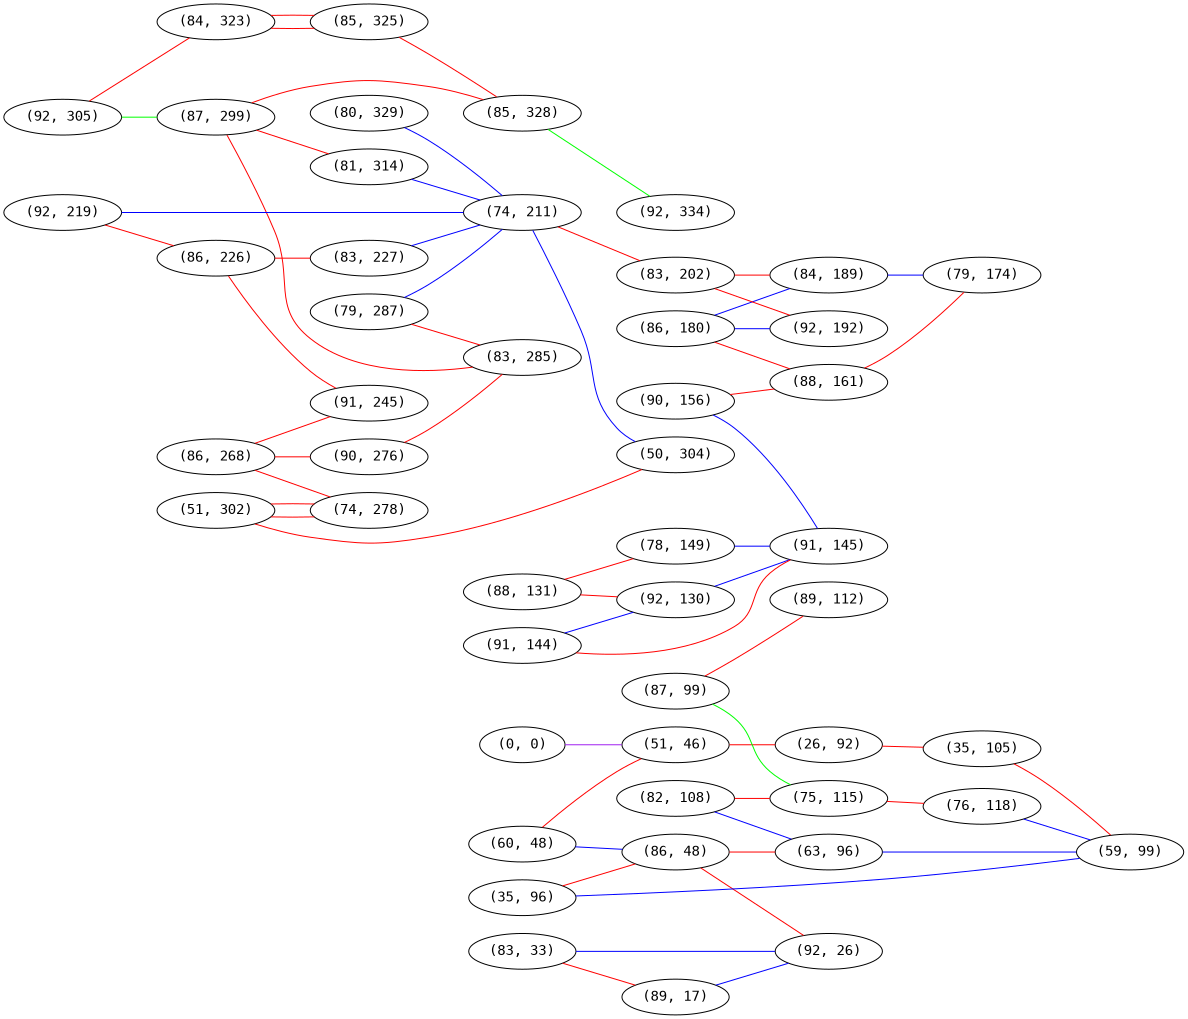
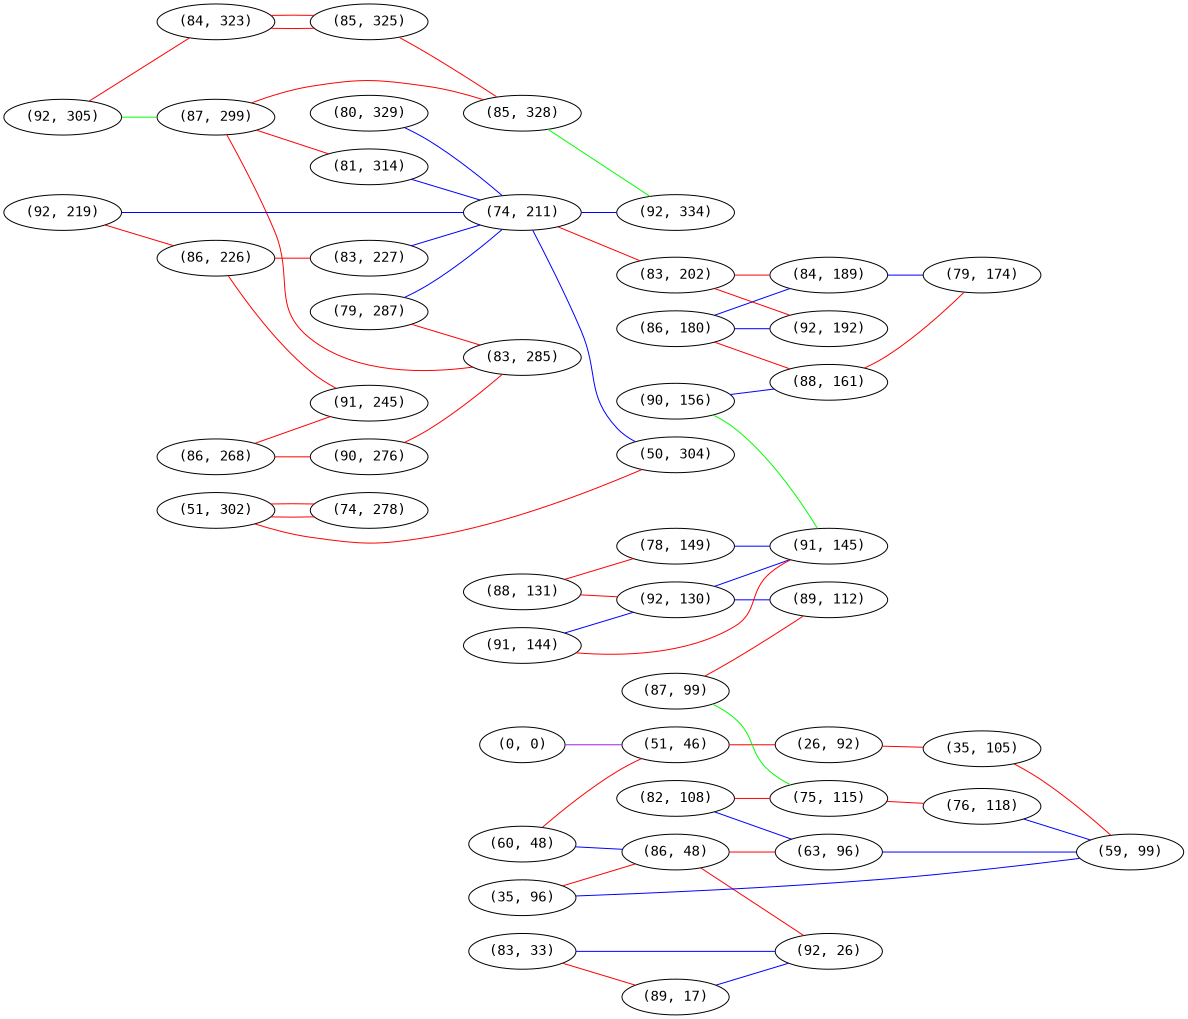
  graph {
    fontname="DejaVu Sans Mono"
    rankdir=LR
    node [fontname="DejaVu Sans Mono"]
    edge [color=red fontname="DejaVu Sans Mono" weight=1]
    "(86, 180)"
    "(88, 161)"
    "(84, 189)"
    "(92, 192)"
    "(79, 174)"
    "(92, 305)"
    "(84, 323)"
    "(87, 299)"
    "(85, 325)"
    "(81, 314)"
    "(83, 285)"
    "(85, 328)"
    "(82, 108)"
    "(63, 96)"
    "(75, 115)"
    "(59, 99)"
    "(76, 118)"
    "(60, 48)"
    "(86, 48)"
    "(51, 46)"
    "(92, 26)"
    "(26, 92)"
    "(35, 96)"
    n24 [label="(74, 211)"]
    "(0, 0)"
    "(51, 302)"
    "(50, 304)"
    "(74, 278)"
    "(83, 202)"
    "(92, 334)"
    n31 [label="(92, 130)"]
    "(91, 144)"
    "(91, 145)"
    "(89, 112)"
    "(83, 33)"
    "(89, 17)"
    "(87, 99)"
    "(86, 268)"
    "(90, 276)"
    "(91, 245)"
    "(35, 105)"
    "(80, 329)"
    "(88, 131)"
    "(78, 149)"
    "(92, 219)"
    "(86, 226)"
    "(83, 227)"
    "(90, 156)"
    "(79, 287)"
    "(86, 180)" -- "(88, 161)"
    "(86, 180)" -- "(84, 189)" [color=blue weight=3]
    "(86, 180)" -- "(92, 192)" [color=blue weight=3]
    "(88, 161)" -- "(79, 174)"
    "(84, 189)" -- "(79, 174)" [color=blue weight=3]
    "(92, 305)" -- "(84, 323)"
    "(92, 305)" -- "(87, 299)" [color=green weight=2]
    "(84, 323)" -- "(85, 325)"
    "(84, 323)" -- "(85, 325)"
    "(87, 299)" -- "(81, 314)"
    "(87, 299)" -- "(83, 285)"
    "(87, 299)" -- "(85, 328)"
    "(85, 325)" -- "(85, 328)"
    "(81, 314)" -- n24 [color=blue weight=3]
    "(85, 328)" -- "(92, 334)" [color=green weight=2]
    "(82, 108)" -- "(63, 96)" [color=blue weight=3]
    "(82, 108)" -- "(75, 115)"
    "(63, 96)" -- "(59, 99)" [color=blue weight=3]
    "(75, 115)" -- "(76, 118)"
    "(76, 118)" -- "(59, 99)" [color=blue weight=3]
    "(60, 48)" -- "(86, 48)" [color=blue weight=3]
    "(60, 48)" -- "(51, 46)"
    "(86, 48)" -- "(63, 96)"
    "(86, 48)" -- "(92, 26)"
    "(51, 46)" -- "(26, 92)"
    "(26, 92)" -- "(35, 105)"
    "(35, 96)" -- "(59, 99)" [color=blue weight=3]
    "(35, 96)" -- "(86, 48)"
    n24 -- "(50, 304)" [color=blue weight=3]
    n24 -- "(83, 202)"
+   n24 -- "(92, 334)" [color=blue weight=3]
    "(0, 0)" -- "(51, 46)" [color=purple weight=4]
    "(51, 302)" -- "(50, 304)"
    "(51, 302)" -- "(74, 278)"
    "(51, 302)" -- "(74, 278)"
    "(83, 202)" -- "(84, 189)"
    "(83, 202)" -- "(92, 192)"
    n31 -- "(91, 145)" [color=blue weight=3]
+   n31 -- "(89, 112)" [color=blue weight=3]
    "(91, 144)" -- n31 [color=blue weight=3]
    "(91, 144)" -- "(91, 145)"
    "(83, 33)" -- "(92, 26)" [color=blue weight=3]
    "(83, 33)" -- "(89, 17)"
    "(89, 17)" -- "(92, 26)" [color=blue weight=3]
    "(87, 99)" -- "(75, 115)" [color=green weight=2]
    "(87, 99)" -- "(89, 112)"
-   "(86, 268)" -- "(74, 278)"
    "(86, 268)" -- "(90, 276)"
    "(86, 268)" -- "(91, 245)"
    "(90, 276)" -- "(83, 285)"
    "(35, 105)" -- "(59, 99)"
    "(80, 329)" -- n24 [color=blue weight=3]
    "(88, 131)" -- n31
    "(88, 131)" -- "(78, 149)"
    "(78, 149)" -- "(91, 145)" [color=blue weight=3]
    "(92, 219)" -- n24 [color=blue weight=3]
    "(92, 219)" -- "(86, 226)"
    "(86, 226)" -- "(91, 245)"
    "(86, 226)" -- "(83, 227)"
    "(83, 227)" -- n24 [color=blue weight=3]
-   "(90, 156)" -- "(88, 161)"
-   "(90, 156)" -- "(91, 145)" [color=blue weight=3]
+   "(90, 156)" -- "(88, 161)" [color=blue]
+   "(90, 156)" -- "(91, 145)" [color=green weight=3]
    "(79, 287)" -- "(83, 285)"
    "(79, 287)" -- n24 [color=blue weight=3]
  }
